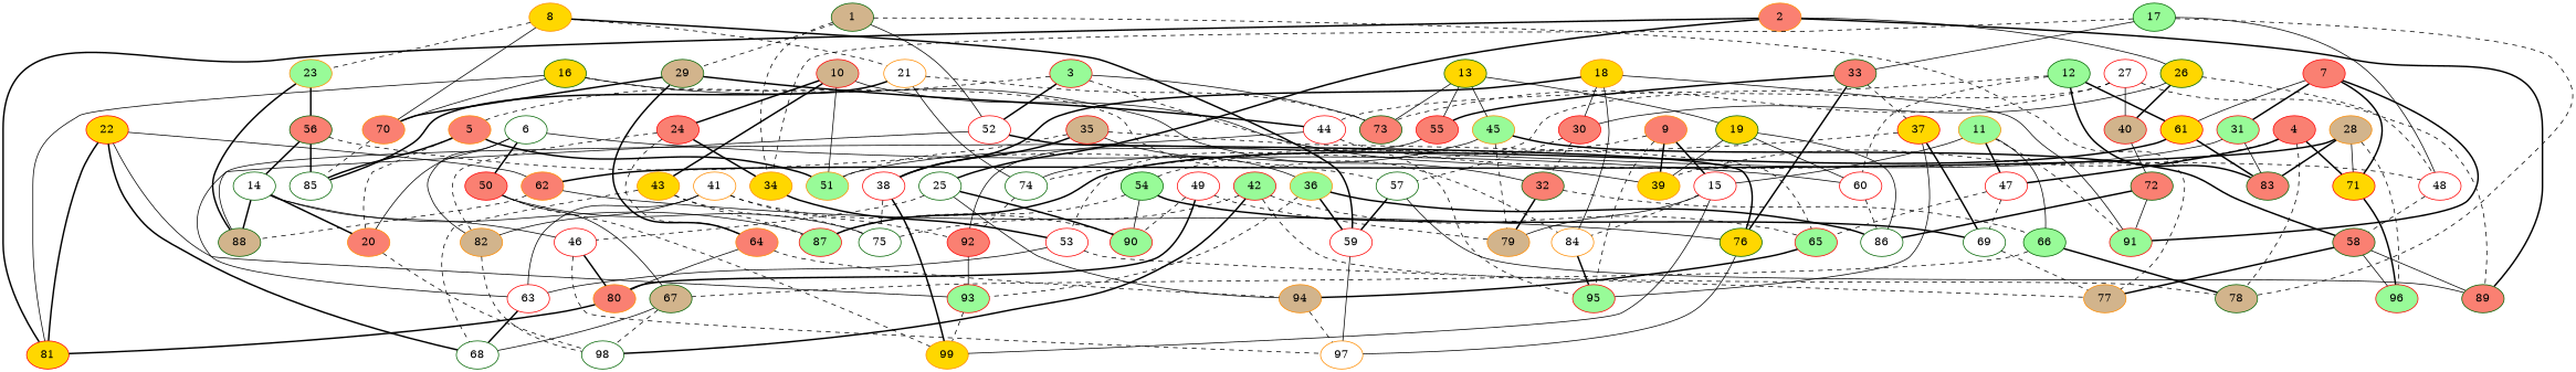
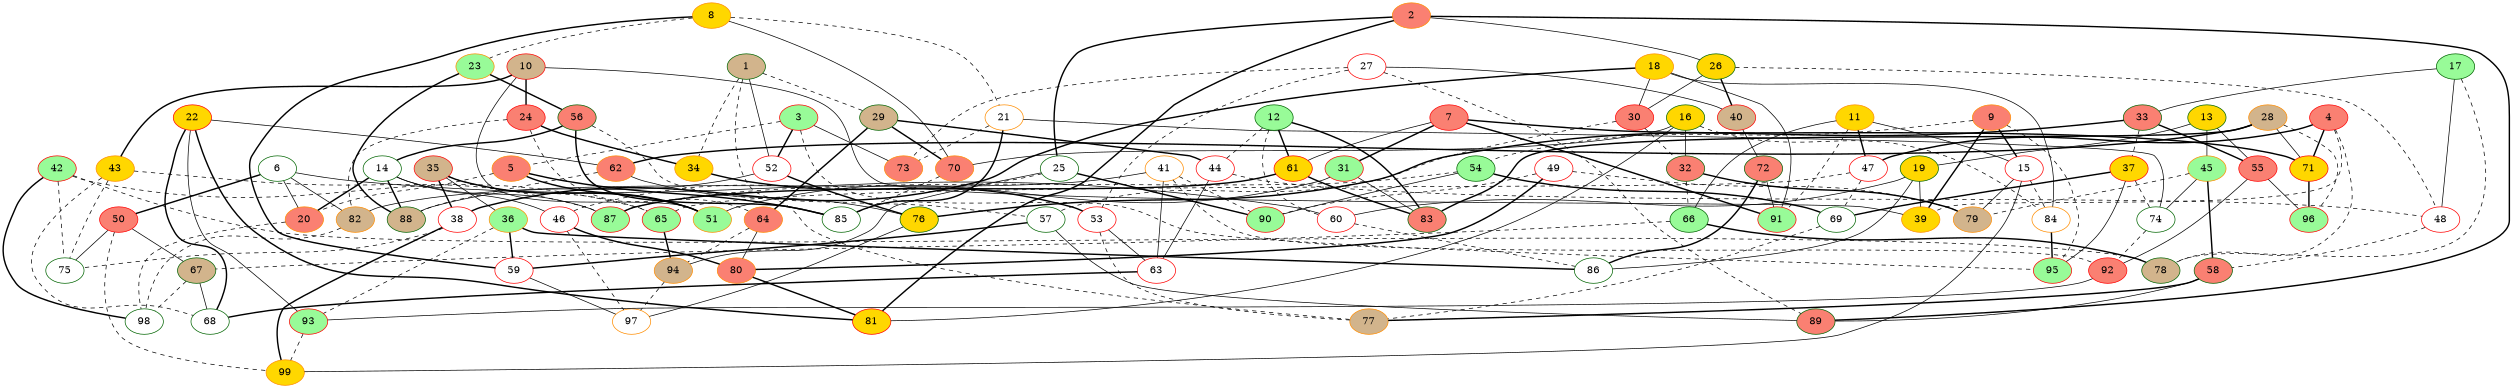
  graph {
    node [color=red fillcolor=white style=filled]
    edge [style=dashed]
    1 [color=darkgreen fillcolor=tan]
    29 [color=darkgreen fillcolor=tan]
    34 [color=darkorange fillcolor=gold]
    52
    77 [color=darkorange fillcolor=tan]
    70 [color=darkorange fillcolor=salmon]
    44
    64 [color=darkorange fillcolor=salmon]
    53
    88 [color=darkgreen fillcolor=tan]
    76 [color=darkgreen fillcolor=gold]
    2 [color=darkorange fillcolor=salmon]
    25 [color=darkgreen]
    26 [color=darkgreen fillcolor=gold]
    81 [fillcolor=gold]
    89 [color=darkgreen fillcolor=salmon]
    46
    90 [fillcolor=palegreen]
    94 [color=darkorange fillcolor=tan]
    48
    30 [fillcolor=salmon]
    40 [fillcolor=tan]
    3 [fillcolor=palegreen]
    5 [color=darkorange fillcolor=salmon]
-   73 [color=darkgreen fillcolor=salmon]
+   73 [color=darkorange fillcolor=salmon]
    95 [fillcolor=palegreen]
    20 [color=darkorange fillcolor=salmon]
    51 [color=darkorange fillcolor=palegreen]
    85 [color=darkgreen]
    4 [fillcolor=salmon]
    39 [color=darkorange fillcolor=gold]
    47
    71 [fillcolor=gold]
    78 [color=darkgreen fillcolor=tan]
    65 [fillcolor=palegreen]
    69 [color=darkgreen]
    96 [fillcolor=palegreen]
    98 [color=darkgreen]
    6 [color=darkgreen]
    50 [fillcolor=salmon]
    60
    82 [color=darkorange fillcolor=tan]
    75 [color=darkgreen]
    99 [color=darkorange fillcolor=gold]
    67 [color=darkgreen fillcolor=tan]
    86 [color=darkgreen]
    7 [fillcolor=salmon]
    31 [fillcolor=palegreen]
    61 [fillcolor=gold]
    91 [fillcolor=palegreen]
    83 [color=darkgreen fillcolor=salmon]
    87 [fillcolor=palegreen]
    8 [color=darkorange fillcolor=gold]
    21 [color=darkorange]
    23 [color=darkorange fillcolor=palegreen]
    59
    74 [color=darkgreen]
    56 [color=darkgreen fillcolor=salmon]
    97 [color=darkorange]
    9 [color=darkorange fillcolor=salmon]
    15
    54 [color=darkgreen fillcolor=palegreen]
    79 [color=darkorange fillcolor=tan]
    84 [color=darkorange]
    10 [fillcolor=tan]
    24 [fillcolor=salmon]
    43 [color=darkorange fillcolor=gold]
    68 [color=darkgreen]
-   11 [color=darkorange fillcolor=palegreen]
+   11 [color=darkorange fillcolor=gold]
    66 [color=darkgreen fillcolor=palegreen]
    12 [color=darkgreen fillcolor=palegreen]
    63
    13 [color=darkgreen fillcolor=gold]
    19 [color=darkgreen fillcolor=gold]
    45 [color=darkorange fillcolor=palegreen]
    55 [fillcolor=salmon]
    58 [color=darkgreen fillcolor=salmon]
    92 [fillcolor=salmon]
    14 [color=darkgreen]
    80 [color=darkorange fillcolor=salmon]
    16 [color=darkgreen fillcolor=gold]
    32 [color=darkgreen fillcolor=salmon]
    17 [color=darkgreen fillcolor=palegreen]
    33 [color=darkgreen fillcolor=salmon]
    37 [fillcolor=gold]
    18 [color=darkorange fillcolor=gold]
    38
    57 [color=darkgreen]
    22 [fillcolor=gold]
    62 [color=darkorange fillcolor=salmon]
    93 [fillcolor=palegreen]
    72 [color=darkgreen fillcolor=salmon]
    27
    28 [color=darkorange fillcolor=tan]
    35 [fillcolor=tan]
    36 [color=darkorange fillcolor=palegreen]
    41 [color=darkorange]
    42 [fillcolor=palegreen]
    49
    1 -- 29
    1 -- 34
    1 -- 52 [style=solid]
    1 -- 77
    29 -- 70 [style=bold]
    29 -- 44 [style=bold]
    29 -- 64 [style=bold]
    34 -- 53 [style=bold]
    52 -- 88 [style=solid]
    52 -- 76 [style=bold]
    70 -- 85
    44 -- 48
    44 -- 63 [style=solid]
    64 -- 94
    64 -- 80 [style=solid]
    53 -- 77
    53 -- 63 [style=solid]
    76 -- 97 [style=solid]
    2 -- 25 [style=bold]
    2 -- 26 [style=solid]
    2 -- 81 [style=bold]
    2 -- 89 [style=bold]
    25 -- 46
    25 -- 90 [style=bold]
    25 -- 94 [style=solid]
    26 -- 48
    26 -- 30 [style=solid]
    26 -- 40 [style=bold]
    46 -- 97
    46 -- 80 [style=bold]
    94 -- 97
    48 -- 58
    30 -- 32
    30 -- 57
    40 -- 72 [style=solid]
    3 -- 52 [style=bold]
    3 -- 5
    3 -- 73 [style=solid]
    3 -- 95
    5 -- 20
    5 -- 51 [style=bold]
    5 -- 85 [style=bold]
    20 -- 98
    4 -- 39
    4 -- 47 [style=bold]
    4 -- 71 [style=bold]
    4 -- 78
    47 -- 65
    47 -- 69
    71 -- 96 [style=bold]
    65 -- 94 [style=bold]
    69 -- 77
    6 -- 20 [style=solid]
    6 -- 50 [style=bold]
    6 -- 60 [style=solid]
    6 -- 82 [style=solid]
    50 -- 75 [style=solid]
    50 -- 99
    50 -- 67 [style=solid]
    60 -- 86
    82 -- 98
    67 -- 98
    67 -- 68 [style=solid]
    7 -- 71 [style=bold]
    7 -- 31 [style=bold]
    7 -- 61 [style=solid]
    7 -- 91 [style=bold]
    31 -- 51 [style=solid]
    31 -- 83 [style=solid]
    61 -- 83 [style=bold]
    61 -- 87 [style=bold]
    8 -- 70 [style=solid]
    8 -- 21
    8 -- 23
    8 -- 59 [style=bold]
    21 -- 73
    21 -- 85 [style=bold]
    21 -- 74 [style=solid]
    23 -- 88 [style=bold]
    23 -- 56 [style=bold]
    59 -- 97 [style=solid]
    74 -- 92
    56 -- 85 [style=bold]
    56 -- 14 [style=bold]
    56 -- 57
    9 -- 95
    9 -- 39 [style=bold]
    9 -- 15 [style=bold]
    9 -- 54
    15 -- 99 [style=solid]
    15 -- 79 [style=solid]
    15 -- 84
    54 -- 90 [style=solid]
    54 -- 69 [style=bold]
    54 -- 87
    84 -- 95 [style=bold]
    10 -- 51 [style=solid]
    10 -- 39 [style=solid]
    10 -- 24 [style=bold]
    10 -- 43 [style=bold]
    24 -- 34 [style=bold]
    24 -- 64
    24 -- 82
    43 -- 75
    43 -- 87
    43 -- 68
    11 -- 47 [style=bold]
    11 -- 91
    11 -- 15 [style=solid]
    11 -- 66 [style=solid]
    66 -- 78 [style=bold]
    66 -- 67
    12 -- 44
    12 -- 60
    12 -- 61 [style=bold]
    12 -- 83 [style=bold]
    63 -- 68 [style=bold]
-   13 -- 73 [style=solid]
    13 -- 19 [style=solid]
    13 -- 45 [style=solid]
    13 -- 55 [style=solid]
    19 -- 39 [style=solid]
    19 -- 60 [style=solid]
    19 -- 86 [style=solid]
    45 -- 74 [style=solid]
    45 -- 79
    45 -- 58 [style=bold]
-   58 -- 96 [style=solid]
+   55 -- 96 [style=solid]
    55 -- 92 [style=solid]
    58 -- 77 [style=bold]
    58 -- 89 [style=solid]
    92 -- 93 [style=solid]
    14 -- 88 [style=bold]
    14 -- 46 [style=solid]
    14 -- 20 [style=bold]
    14 -- 87 [style=solid]
    80 -- 81 [style=bold]
    16 -- 70 [style=solid]
    16 -- 81 [style=solid]
    16 -- 84
    16 -- 32 [style=solid]
    32 -- 79 [style=bold]
    32 -- 66
-   17 -- 34
    17 -- 48 [style=solid]
    17 -- 78
    17 -- 33 [style=solid]
    33 -- 76 [style=bold]
    33 -- 55 [style=bold]
    33 -- 37
    37 -- 95 [style=solid]
    37 -- 69 [style=bold]
    37 -- 74
    18 -- 30 [style=solid]
    18 -- 91 [style=solid]
    18 -- 84 [style=solid]
    18 -- 38 [style=bold]
    38 -- 75
    38 -- 99 [style=bold]
    57 -- 89 [style=solid]
    57 -- 59 [style=bold]
    22 -- 81 [style=bold]
    22 -- 68 [style=bold]
    22 -- 62 [style=solid]
    22 -- 93 [style=solid]
    62 -- 88
    62 -- 76 [style=solid]
    93 -- 99
    72 -- 86 [style=bold]
    72 -- 91 [style=solid]
    27 -- 53
    27 -- 89
    27 -- 40 [style=solid]
    27 -- 73
    28 -- 71 [style=solid]
    28 -- 96
    28 -- 83 [style=bold]
    28 -- 62 [style=bold]
-   35 -- 51
+   35 -- 51 [style=bold]
    35 -- 65
    35 -- 38 [style=bold]
    35 -- 36 [style=solid]
    36 -- 86 [style=bold]
    36 -- 59 [style=bold]
    36 -- 93
    41 -- 90
    41 -- 82 [style=solid]
    41 -- 63 [style=solid]
    41 -- 92
    42 -- 78
    42 -- 65
    42 -- 98 [style=bold]
    42 -- 75
    49 -- 90
    49 -- 79
    49 -- 80 [style=bold]
  }
